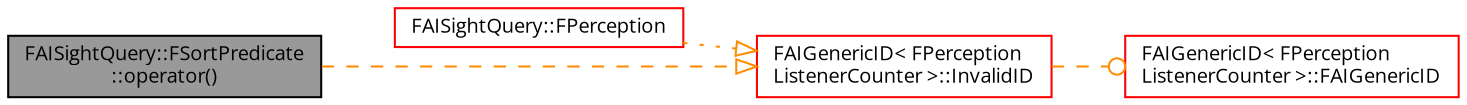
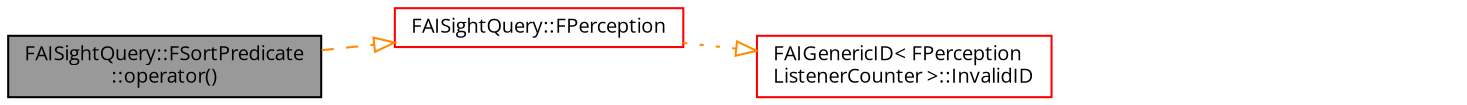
  digraph {
    fontname="Open Sans"
    rankdir=LR
    node [color=red fillcolor=white fontname="Open Sans" fontsize=10 shape=box style=filled]
    edge [arrowhead=onormal color=darkorange fontname="Open Sans" fontsize=10 labelfontname=Helvetica labelfontsize=10 style=dashed]
    n1 [color=black fillcolor=grey60 fontcolor=black height=0.2 label="FAISightQuery::FSortPredicate\l::operator()" width=0.4]
    n2 [height=0.2 label="FAISightQuery::FPerception" width=0.4]
    n3 [height=0.2 label="FAIGenericID\< FPerception\lListenerCounter \>::InvalidID" width=0.4]
-   n4 [height=0.2 label="FAIGenericID\< FPerception\lListenerCounter \>::FAIGenericID" width=0.4]
-   n1 -> n3
+   n1 -> n2
    n2 -> n3 [style=dotted]
-   n3 -> n4 [arrowhead=odot]
  }
